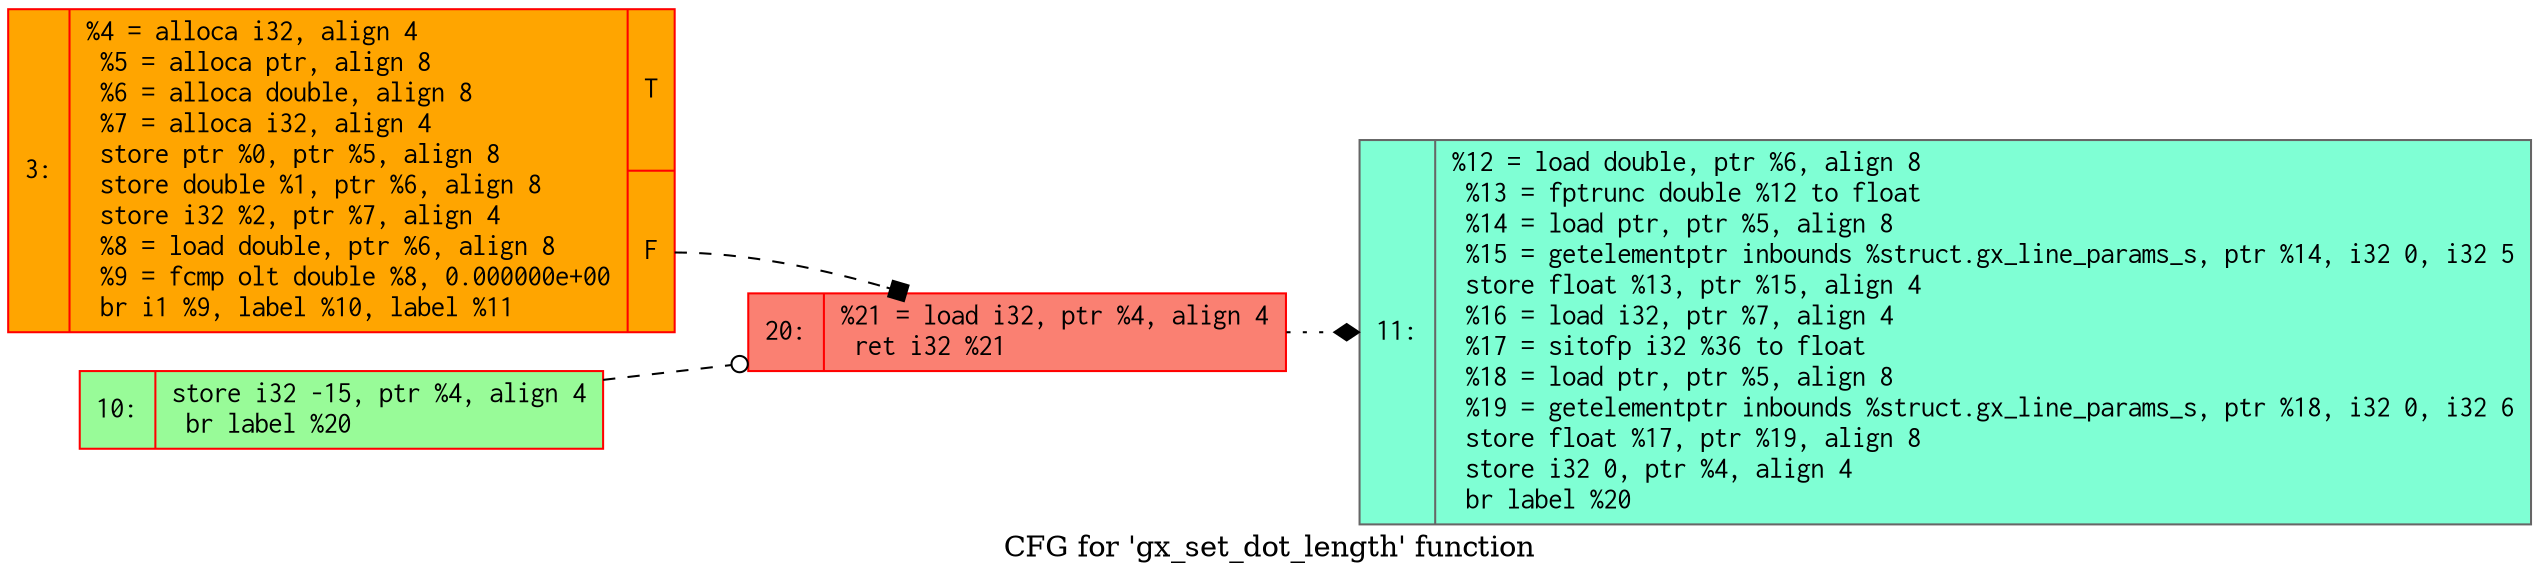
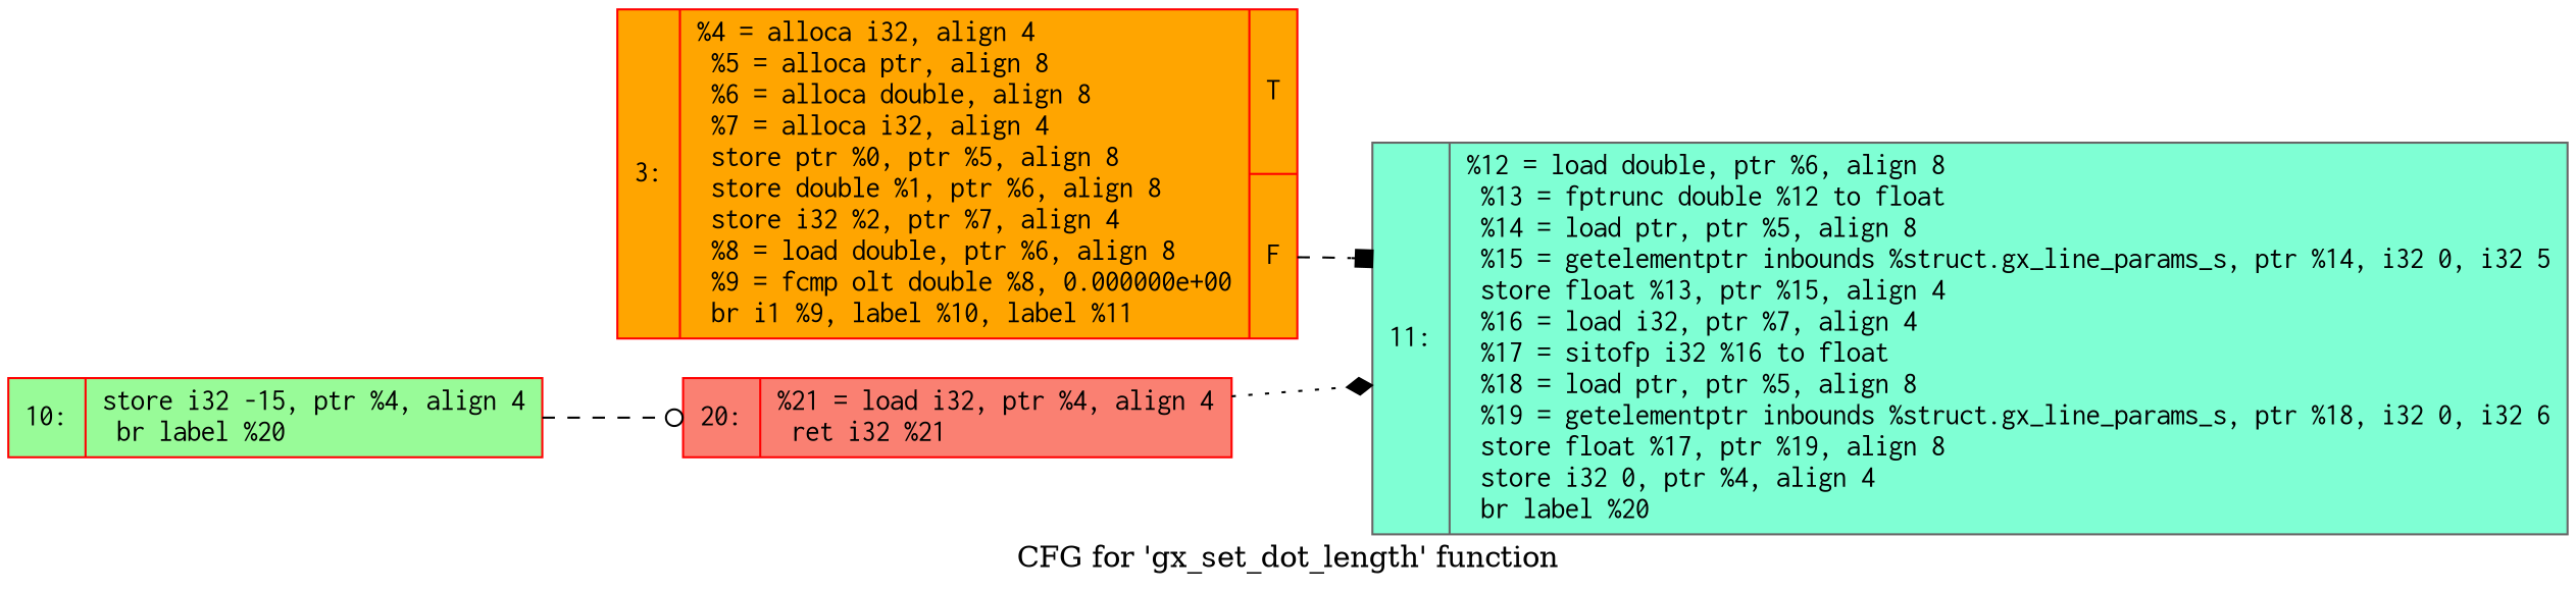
  digraph {
    label="CFG for 'gx_set_dot_length' function"
    rankdir=LR
    node [color=red fontname=Courier shape=record style=filled]
    edge [style=dashed]
    n1 [fillcolor=orange label="{3:\l|  %4 = alloca i32, align 4\l  %5 = alloca ptr, align 8\l  %6 = alloca double, align 8\l  %7 = alloca i32, align 4\l  store ptr %0, ptr %5, align 8\l  store double %1, ptr %6, align 8\l  store i32 %2, ptr %7, align 4\l  %8 = load double, ptr %6, align 8\l  %9 = fcmp olt double %8, 0.000000e+00\l  br i1 %9, label %10, label %11\l|{<s0>T|<s1>F}}"]
-   n2 [color=gray40 fillcolor=aquamarine label="{11:\l|  %12 = load double, ptr %6, align 8\l  %13 = fptrunc double %12 to float\l  %14 = load ptr, ptr %5, align 8\l  %15 = getelementptr inbounds %struct.gx_line_params_s, ptr %14, i32 0, i32 5\l  store float %13, ptr %15, align 4\l  %16 = load i32, ptr %7, align 4\l  %17 = sitofp i32 %36 to float\l  %18 = load ptr, ptr %5, align 8\l  %19 = getelementptr inbounds %struct.gx_line_params_s, ptr %18, i32 0, i32 6\l  store float %17, ptr %19, align 8\l  store i32 0, ptr %4, align 4\l  br label %20\l}"]
+   n2 [color=gray40 fillcolor=aquamarine label="{11:\l|  %12 = load double, ptr %6, align 8\l  %13 = fptrunc double %12 to float\l  %14 = load ptr, ptr %5, align 8\l  %15 = getelementptr inbounds %struct.gx_line_params_s, ptr %14, i32 0, i32 5\l  store float %13, ptr %15, align 4\l  %16 = load i32, ptr %7, align 4\l  %17 = sitofp i32 %16 to float\l  %18 = load ptr, ptr %5, align 8\l  %19 = getelementptr inbounds %struct.gx_line_params_s, ptr %18, i32 0, i32 6\l  store float %17, ptr %19, align 8\l  store i32 0, ptr %4, align 4\l  br label %20\l}"]
    n3 [fillcolor=palegreen label="{10:\l|  store i32 -15, ptr %4, align 4\l  br label %20\l}"]
    n4 [fillcolor=salmon label="{20:\l|  %21 = load i32, ptr %4, align 4\l  ret i32 %21\l}"]
-   n1 -> n4 [arrowhead=box tailport=s1]
+   n1 -> n2 [arrowhead=box tailport=s1]
    n3 -> n4 [arrowhead=odot]
    n4 -> n2 [arrowhead=diamond style=dotted]
  }
